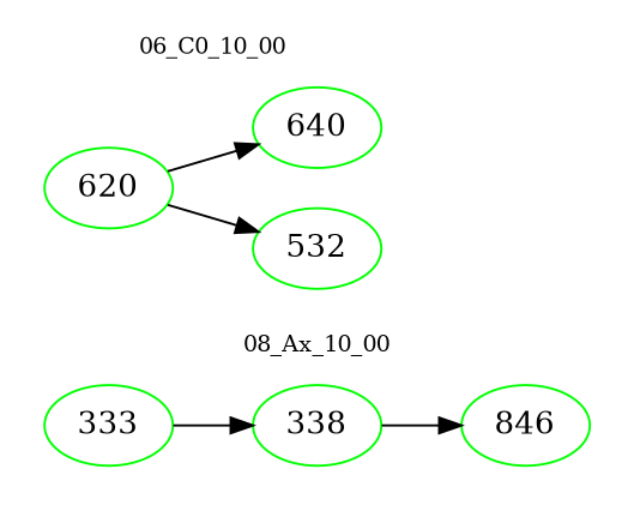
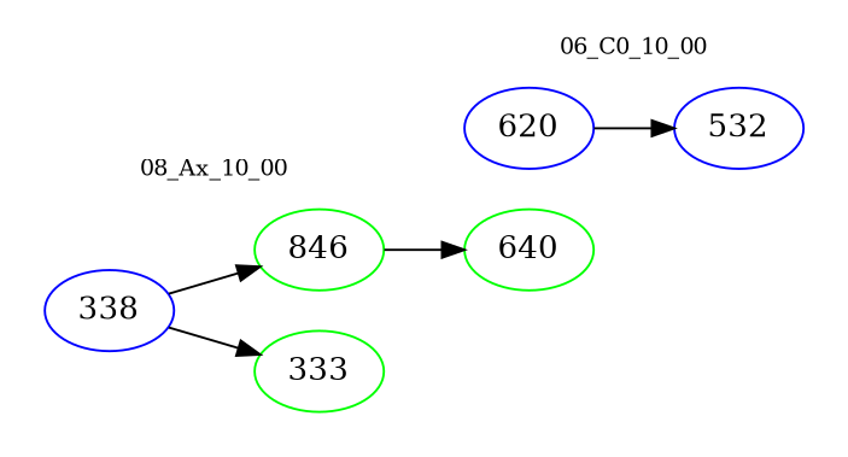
  digraph {
    rankdir=LR
    node [color=blue]
    edge [color=black]
-   n1 [color=green label=338]
+   n1 [label=338]
    n2 [color=green label=333]
    n3 [color=green label=846]
-   n4 [color=green label=620]
-   n5 [color=green label=532]
+   n4 [label=620]
+   n5 [label=532]
    n6 [color=green label=640]
    subgraph cluster_1 {
      color=white
      fontsize=10
      label="08_Ax_10_00"
      n1
      n2
      n3
    }
    subgraph cluster_2 {
      color=white
      fontsize=10
      label="06_C0_10_00"
      n4
      n5
      n6
    }
-   n2 -> n1
+   n1 -> n2
    n1 -> n3
    n4 -> n5
-   n4 -> n6
+   n3 -> n6
  }
